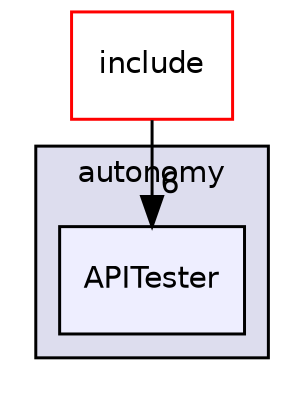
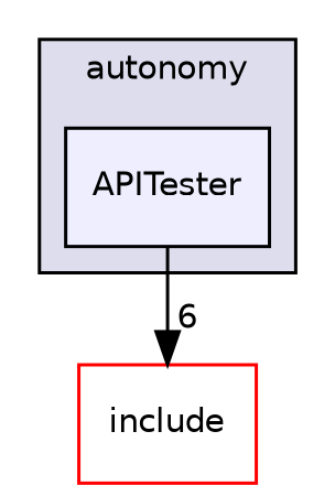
  digraph {
    compound=true
    node [fontname=Helvetica fontsize=10 shape=box style=filled]
    n1 [fillcolor="#eeeeff" label=APITester pencolor=black]
    n2 [color=red fillcolor=white label=include]
    subgraph cluster_1 {
      bgcolor="#ddddee"
      fontname=Helvetica
      fontsize=10
      label=autonomy
      pencolor=black
      n1
    }
-   n2 -> n1 [headlabel=6 labeldistance=1.5 labelfontname=Helvetica labelfontsize=10]
+   n1 -> n2 [headlabel=6 labeldistance=1.5 labelfontname=Helvetica labelfontsize=10]
  }
